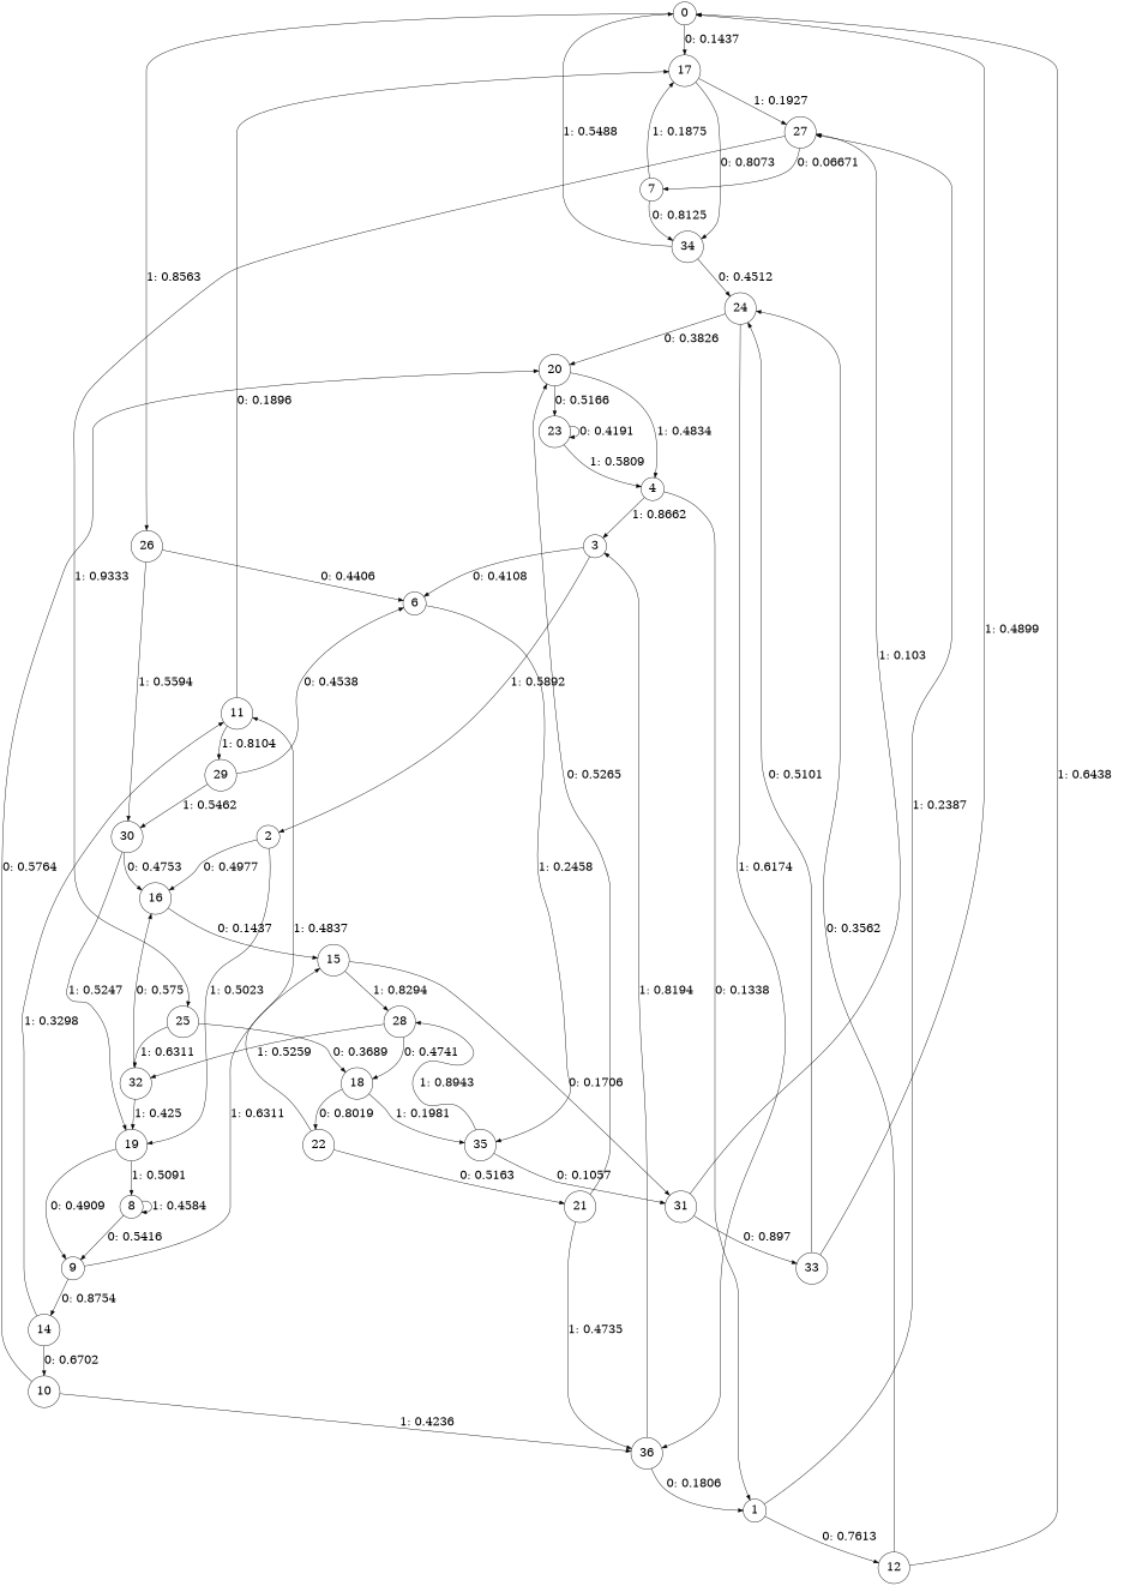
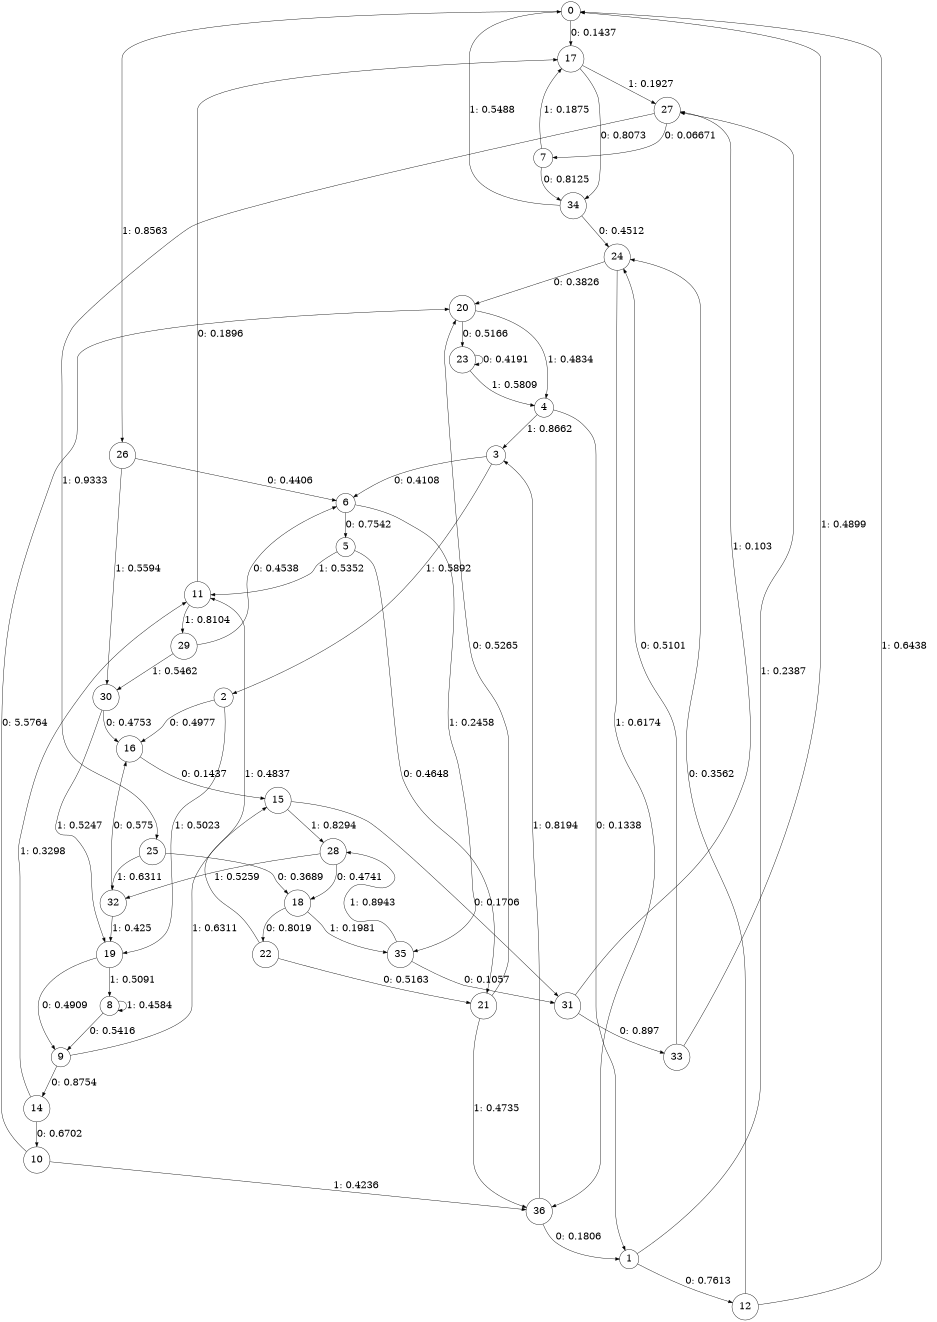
  digraph {
    node [fontsize=24 shape=circle]
    edge [fontsize=24]
    0
    17
    26
    27
    34
    6
    30
    7
    25
    24
+   5
    35
    16
    19
    1
    12
    20
    36
    18
    32
    2
    15
    8
    9
    31
    28
    14
    3
    21
    11
    4
    29
    23
    33
    10
    22
    0 -> 17 [label="0: 0.1437   "]
    0 -> 26 [label="1: 0.8563   "]
    17 -> 27 [label="1: 0.1927   "]
    17 -> 34 [label="0: 0.8073   "]
    26 -> 6 [label="0: 0.4406   "]
    26 -> 30 [label="1: 0.5594   "]
    27 -> 7 [label="0: 0.06671  "]
    27 -> 25 [label="1: 0.9333   "]
    34 -> 0 [label="1: 0.5488   "]
    34 -> 24 [label="0: 0.4512   "]
+   6 -> 5 [label="0: 0.7542   "]
    6 -> 35 [label="1: 0.2458   "]
    30 -> 16 [label="0: 0.4753   "]
    30 -> 19 [label="1: 0.5247   "]
    7 -> 17 [label="1: 0.1875   "]
    7 -> 34 [label="0: 0.8125   "]
    25 -> 18 [label="0: 0.3689   "]
    25 -> 32 [label="1: 0.6311   "]
    24 -> 20 [label="0: 0.3826   "]
    24 -> 36 [label="1: 0.6174   "]
+   5 -> 21 [label="0: 0.4648   "]
+   5 -> 11 [label="1: 0.5352   "]
    35 -> 31 [label="0: 0.1057   "]
    35 -> 28 [label="1: 0.8943   "]
    16 -> 15 [label="0: 0.1437   "]
    19 -> 8 [label="1: 0.5091   "]
    19 -> 9 [label="0: 0.4909   "]
    1 -> 27 [label="1: 0.2387   "]
    1 -> 12 [label="0: 0.7613   "]
    12 -> 0 [label="1: 0.6438   "]
    12 -> 24 [label="0: 0.3562   "]
    20 -> 4 [label="1: 0.4834   "]
    20 -> 23 [label="0: 0.5166   "]
    36 -> 1 [label="0: 0.1806   "]
    36 -> 3 [label="1: 0.8194   "]
    18 -> 35 [label="1: 0.1981   "]
    18 -> 22 [label="0: 0.8019   "]
    32 -> 16 [label="0: 0.575    "]
    32 -> 19 [label="1: 0.425    "]
    2 -> 16 [label="0: 0.4977   "]
    2 -> 19 [label="1: 0.5023   "]
    15 -> 31 [label="0: 0.1706   "]
    15 -> 28 [label="1: 0.8294   "]
    8 -> 8 [label="1: 0.4584   "]
    8 -> 9 [label="0: 0.5416   "]
    9 -> 15 [label="1: 0.6311   "]
    9 -> 14 [label="0: 0.8754   "]
    31 -> 27 [label="1: 0.103    "]
    31 -> 33 [label="0: 0.897    "]
    28 -> 18 [label="0: 0.4741   "]
    28 -> 32 [label="1: 0.5259   "]
    14 -> 11 [label="1: 0.3298   "]
    14 -> 10 [label="0: 0.6702   "]
    3 -> 6 [label="0: 0.4108   "]
    3 -> 2 [label="1: 0.5892   "]
    21 -> 20 [label="0: 0.5265   "]
    21 -> 36 [label="1: 0.4735   "]
    11 -> 17 [label="0: 0.1896   "]
    11 -> 29 [label="1: 0.8104   "]
    4 -> 1 [label="0: 0.1338   "]
    4 -> 3 [label="1: 0.8662   "]
    29 -> 6 [label="0: 0.4538   "]
    29 -> 30 [label="1: 0.5462   "]
    23 -> 4 [label="1: 0.5809   "]
    23 -> 23 [label="0: 0.4191   "]
    33 -> 0 [label="1: 0.4899   "]
    33 -> 24 [label="0: 0.5101   "]
-   10 -> 20 [label="0: 0.5764   "]
+   10 -> 20 [label="0: 5.5764   "]
    10 -> 36 [label="1: 0.4236   "]
    22 -> 21 [label="0: 0.5163   "]
    22 -> 11 [label="1: 0.4837   "]
  }
